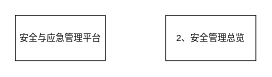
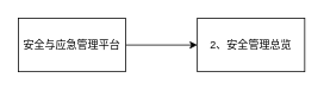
  <mxCell id="0" />
  <mxCell id="1" parent="0" />
+ <mxCell id="2" value="" style="edgeStyle=orthogonalEdgeStyle;rounded=0;orthogonalLoop=1;jettySize=auto;html=1;" edge="1" parent="1" source="3" target="4"><mxGeometry relative="1" as="geometry" /></mxCell>
  <mxCell id="3" value="安全与应急管理平台" style="rounded=0;whiteSpace=wrap;html=1;" vertex="1" parent="1"><mxGeometry x="20" y="20" width="120" height="60" as="geometry" /></mxCell>
  <mxCell id="4" value="2、安全管理总览" style="whiteSpace=wrap;html=1;rounded=0;" vertex="1" parent="1"><mxGeometry x="220" y="20" width="120" height="60" as="geometry" /></mxCell>
